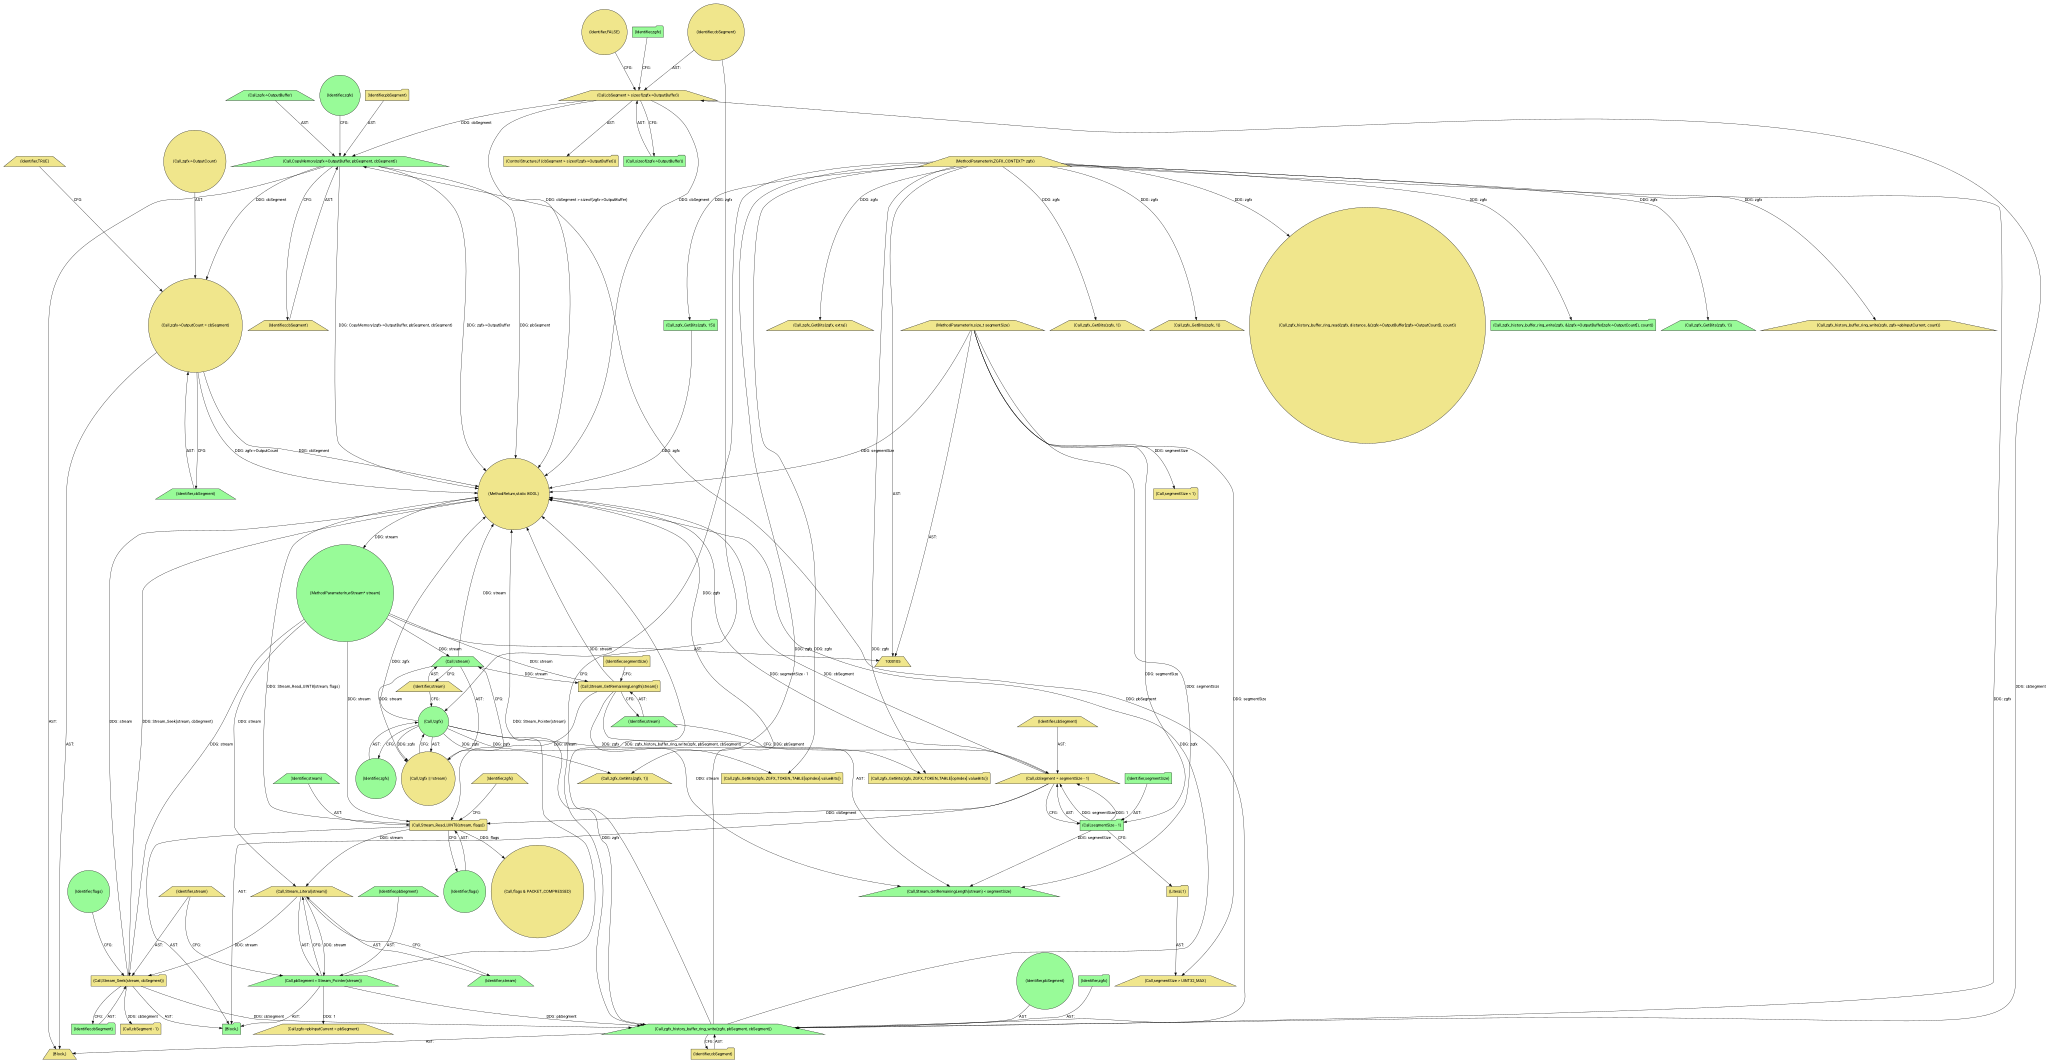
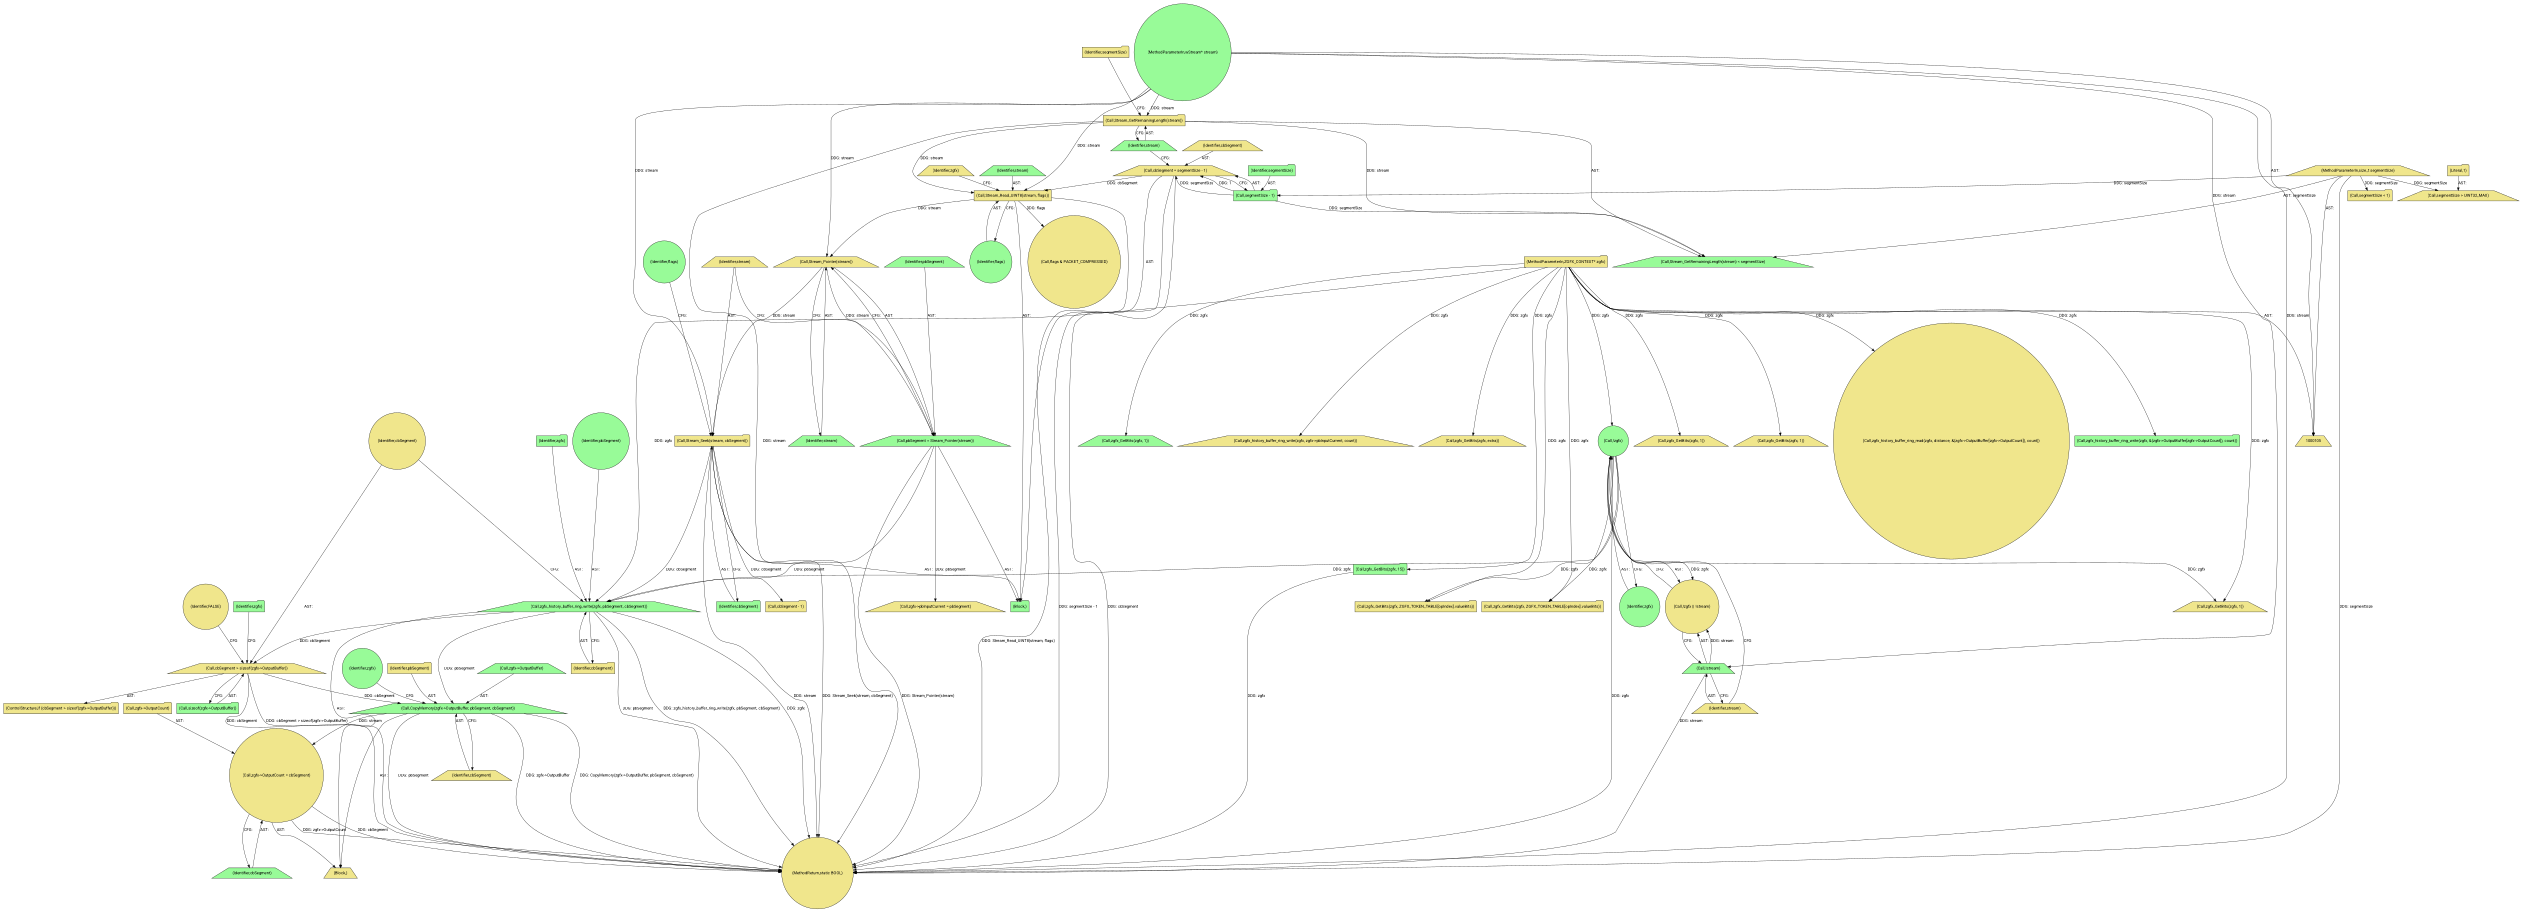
  digraph {
    fontname=Roboto
    node [fillcolor=khaki fontname=Roboto shape=trapezium style=filled]
    edge [fontname=Roboto]
    n1 [label="(Call,cbSegment > sizeof(zgfx->OutputBuffer))"]
    n2 [fillcolor=palegreen label="(Call,CopyMemory(zgfx->OutputBuffer, pbSegment, cbSegment))"]
    n3 [label="(ControlStructure,if (cbSegment > sizeof(zgfx->OutputBuffer)))" shape=folder]
    n4 [label="(MethodReturn,static BOOL)" shape=circle]
    n5 [fillcolor=palegreen label="(Call,sizeof(zgfx->OutputBuffer))" shape=folder]
    n6 [label="(Block,)"]
    n7 [label="(Call,zgfx->OutputCount = cbSegment)" shape=circle]
    n8 [label="(Identifier,cbSegment)"]
    n9 [fillcolor=palegreen label="(Call,zgfx_history_buffer_ring_write(zgfx, pbSegment, cbSegment))"]
    n10 [label="(Identifier,cbSegment)" shape=folder]
    n11 [fillcolor=palegreen label="(Call,!zgfx)" shape=circle]
    n12 [label="(Call,zgfx_GetBits(zgfx, 1))"]
    n13 [fillcolor=palegreen label="(Identifier,zgfx)" shape=circle]
    n14 [label="(Call,zgfx_GetBits(zgfx, ZGFX_TOKEN_TABLE[opIndex].valueBits))" shape=folder]
    n15 [label="(Call,zgfx_GetBits(zgfx, ZGFX_TOKEN_TABLE[opIndex].valueBits))" shape=folder]
    n16 [label="(Call,!zgfx || !stream)" shape=circle]
    n17 [fillcolor=palegreen label="(Call,!stream)"]
-   n18 [label="(MethodParameterIn,ZGFX_CONTEXT* zgfx)"]
+   n18 [label="(MethodParameterIn,ZGFX_CONTEXT* zgfx)" shape=folder]
    n19 [label="(Call,zgfx_GetBits(zgfx, 1))"]
    n20 [label="(Call,zgfx_GetBits(zgfx, 1))"]
    n21 [fillcolor=palegreen label="(Call,zgfx_GetBits(zgfx, 15))" shape=folder]
    n22 [label="(Call,zgfx_history_buffer_ring_read(zgfx, distance, &(zgfx->OutputBuffer[zgfx->OutputCount]), count))" shape=circle]
    n23 [fillcolor=palegreen label="(Call,zgfx_history_buffer_ring_write(zgfx, &(zgfx->OutputBuffer[zgfx->OutputCount]), count))" shape=folder]
    n24 [fillcolor=palegreen label="(Call,zgfx_GetBits(zgfx, 1))"]
    n25 [label="(Call,zgfx_history_buffer_ring_write(zgfx, zgfx->pbInputCurrent, count))"]
    n26 [label="(Call,zgfx_GetBits(zgfx, extra))"]
    1000105
    n28 [fillcolor=palegreen label="(Call,pbSegment = Stream_Pointer(stream))"]
-   n29 [label="(Call,Stream_Literal(stream))"]
+   n29 [label="(Call,Stream_Pointer(stream))"]
    n30 [label="(Call,zgfx->pbInputCurrent = pbSegment)"]
    n31 [fillcolor=palegreen label="(Block,)" shape=folder]
    n32 [label="(Call,Stream_Seek(stream, cbSegment))" shape=folder]
    n33 [fillcolor=palegreen label="(Identifier,stream)"]
    n34 [fillcolor=palegreen label="(Identifier,cbSegment)" shape=folder]
    n35 [label="(Call,cbSegment - 1)" shape=folder]
    n36 [label="(Call,Stream_Read_UINT8(stream, flags))" shape=folder]
    n37 [fillcolor=palegreen label="(Identifier,flags)" shape=circle]
    n38 [label="(Call,flags & PACKET_COMPRESSED)" shape=circle]
    n39 [label="(Call,Stream_GetRemainingLength(stream))" shape=folder]
    n40 [fillcolor=palegreen label="(Identifier,stream)"]
    n41 [fillcolor=palegreen label="(Call,Stream_GetRemainingLength(stream) < segmentSize)"]
    n42 [label="(Call,cbSegment = segmentSize - 1)"]
    n43 [label="(Identifier,stream)"]
    n44 [fillcolor=palegreen label="(MethodParameterIn,wStream* stream)" shape=circle]
    n45 [fillcolor=palegreen label="(Call,segmentSize - 1)" shape=folder]
    n46 [label="(Literal,1)" shape=folder]
    n47 [label="(Call,segmentSize > UINT32_MAX)"]
    n48 [label="(MethodParameterIn,size_t segmentSize)"]
    n49 [label="(Call,segmentSize < 1)" shape=folder]
    n50 [fillcolor=palegreen label="(Identifier,cbSegment)"]
    n51 [label="(Identifier,stream)"]
-   n52 [label="(Identifier,TRUE)"]
    n53 [fillcolor=palegreen label="(Identifier,flags)" shape=circle]
    n54 [fillcolor=palegreen label="(Identifier,pbSegment)" shape=circle]
    n55 [fillcolor=palegreen label="(Identifier,stream)"]
-   n56 [label="(Call,zgfx->OutputCount)" shape=circle]
+   n56 [label="(Call,zgfx->OutputCount)" shape=folder]
    n57 [fillcolor=palegreen label="(Identifier,pbSegment)"]
    n58 [fillcolor=palegreen label="(Identifier,zgfx)" shape=folder]
    n59 [fillcolor=palegreen label="(Identifier,zgfx)" shape=folder]
    n60 [fillcolor=palegreen label="(Call,zgfx->OutputBuffer)"]
    n61 [fillcolor=palegreen label="(Identifier,zgfx)" shape=circle]
    n62 [label="(Identifier,cbSegment)" shape=circle]
    n63 [fillcolor=palegreen label="(Identifier,segmentSize)" shape=folder]
    n64 [label="(Identifier,zgfx)"]
    n65 [label="(Identifier,cbSegment)"]
    n66 [label="(Identifier,FALSE)" shape=circle]
    n67 [label="(Identifier,pbSegment)" shape=folder]
    n68 [label="(Identifier,segmentSize)" shape=folder]
    n1 -> n2 [label="DDG: cbSegment"]
    n1 -> n3 [label="AST: "]
    n1 -> n4 [label="DDG: cbSegment"]
    n1 -> n4 [label="DDG: cbSegment > sizeof(zgfx->OutputBuffer)"]
    n1 -> n5 [label="CFG: "]
    n2 -> n4 [label="DDG: zgfx->OutputBuffer"]
    n2 -> n4 [label="DDG: CopyMemory(zgfx->OutputBuffer, pbSegment, cbSegment)"]
    n2 -> n4 [label="DDG: pbSegment"]
    n2 -> n6 [label="AST: "]
-   n2 -> n7 [label="DDG: cbSegment"]
+   n2 -> n7 [label="DDG: stream"]
    n2 -> n8 [label="CFG: "]
    n5 -> n1 [label="AST: "]
    n7 -> n4 [label="DDG: cbSegment"]
    n7 -> n4 [label="DDG: zgfx->OutputCount"]
    n7 -> n6 [label="AST: "]
    n7 -> n50 [label="CFG: "]
    n8 -> n2 [label="AST: "]
    n9 -> n1 [label="DDG: cbSegment"]
    n9 -> n2 [label="DDG: pbSegment"]
    n9 -> n4 [label="DDG: zgfx_history_buffer_ring_write(zgfx, pbSegment, cbSegment)"]
    n9 -> n4 [label="DDG: zgfx"]
    n9 -> n4 [label="DDG: pbSegment"]
    n9 -> n6 [label="AST: "]
    n9 -> n10 [label="CFG: "]
    n10 -> n9 [label="AST: "]
    n11 -> n4 [label="DDG: zgfx"]
    n11 -> n9 [label="DDG: zgfx"]
    n11 -> n12 [label="DDG: zgfx"]
    n11 -> n13 [label="CFG: "]
    n11 -> n14 [label="DDG: zgfx"]
    n11 -> n15 [label="DDG: zgfx"]
    n11 -> n16 [label="AST: "]
    n11 -> n16 [label="DDG: zgfx"]
    n13 -> n11 [label="AST: "]
    n16 -> n11 [label="CFG: "]
    n16 -> n17 [label="CFG: "]
    n17 -> n4 [label="DDG: stream"]
    n17 -> n16 [label="AST: "]
    n17 -> n16 [label="DDG: stream"]
-   n17 -> n39 [label="DDG: stream"]
    n17 -> n43 [label="CFG: "]
    n18 -> n9 [label="DDG: zgfx"]
    n18 -> n11 [label="DDG: zgfx"]
    n18 -> n12 [label="DDG: zgfx"]
    n18 -> n14 [label="DDG: zgfx"]
    n18 -> n15 [label="DDG: zgfx"]
    n18 -> n19 [label="DDG: zgfx"]
    n18 -> n20 [label="DDG: zgfx"]
    n18 -> n21 [label="DDG: zgfx"]
    n18 -> n22 [label="DDG: zgfx"]
    n18 -> n23 [label="DDG: zgfx"]
    n18 -> n24 [label="DDG: zgfx"]
    n18 -> n25 [label="DDG: zgfx"]
    n18 -> n26 [label="DDG: zgfx"]
    n18 -> 1000105 [label="AST: "]
    n21 -> n4 [label="DDG: zgfx"]
    n28 -> n4 [label="DDG: Stream_Pointer(stream)"]
    n28 -> n9 [label="DDG: pbSegment"]
    n28 -> n29 [label="CFG: "]
-   n28 -> n30 [label="DDG: 1"]
+   n28 -> n30 [label="DDG: pbSegment"]
    n28 -> n31 [label="AST: "]
    n29 -> n28 [label="AST: "]
    n29 -> n28 [label="DDG: stream"]
    n29 -> n32 [label="DDG: stream"]
    n29 -> n33 [label="CFG: "]
    n32 -> n4 [label="DDG: stream"]
    n32 -> n4 [label="DDG: Stream_Seek(stream, cbSegment)"]
    n32 -> n9 [label="DDG: cbSegment"]
    n32 -> n31 [label="AST: "]
    n32 -> n34 [label="CFG: "]
    n32 -> n35 [label="DDG: cbSegment"]
    n33 -> n29 [label="AST: "]
    n34 -> n32 [label="AST: "]
    n36 -> n4 [label="DDG: Stream_Read_UINT8(stream, flags)"]
    n36 -> n29 [label="DDG: stream"]
    n36 -> n31 [label="AST: "]
    n36 -> n37 [label="CFG: "]
    n36 -> n38 [label="DDG: flags"]
    n37 -> n36 [label="AST: "]
    n39 -> n4 [label="DDG: stream"]
    n39 -> n36 [label="DDG: stream"]
    n39 -> n40 [label="CFG: "]
    n39 -> n41 [label="AST: "]
    n39 -> n41 [label="DDG: stream"]
    n40 -> n39 [label="AST: "]
    n40 -> n42 [label="CFG: "]
    n42 -> n4 [label="DDG: cbSegment"]
    n42 -> n4 [label="DDG: segmentSize - 1"]
    n42 -> n31 [label="AST: "]
    n42 -> n36 [label="DDG: cbSegment"]
    n42 -> n45 [label="CFG: "]
    n43 -> n11 [label="CFG: "]
    n43 -> n17 [label="AST: "]
-   n4 -> n44 [label="DDG: stream"]
+   n44 -> n4 [label="DDG: stream"]
    n44 -> n17 [label="DDG: stream"]
    n44 -> 1000105 [label="AST: "]
    n44 -> n29 [label="DDG: stream"]
    n44 -> n32 [label="DDG: stream"]
    n44 -> n36 [label="DDG: stream"]
    n44 -> n39 [label="DDG: stream"]
    n45 -> n41 [label="DDG: segmentSize"]
    n45 -> n42 [label="AST: "]
    n45 -> n42 [label="DDG: segmentSize"]
    n45 -> n42 [label="DDG: 1"]
-   n45 -> n46 [label="CFG: "]
    n46 -> n47 [label="AST: "]
    n48 -> n4 [label="DDG: segmentSize"]
    n48 -> 1000105 [label="AST: "]
-   n48 -> n41 [label="DDG: segmentSize"]
+   n48 -> n41 [label="AST: segmentSize"]
    n48 -> n45 [label="DDG: segmentSize"]
    n48 -> n47 [label="DDG: segmentSize"]
    n48 -> n49 [label="DDG: segmentSize"]
    n50 -> n7 [label="AST: "]
    n51 -> n28 [label="CFG: "]
    n51 -> n32 [label="AST: "]
-   n52 -> n7 [label="CFG: "]
    n53 -> n32 [label="CFG: "]
    n54 -> n9 [label="AST: "]
    n55 -> n36 [label="AST: "]
    n56 -> n7 [label="AST: "]
    n57 -> n28 [label="AST: "]
    n58 -> n1 [label="CFG: "]
    n59 -> n9 [label="AST: "]
    n60 -> n2 [label="AST: "]
    n61 -> n2 [label="CFG: "]
    n62 -> n1 [label="AST: "]
    n62 -> n9 [label="CFG: "]
    n63 -> n45 [label="AST: "]
    n64 -> n36 [label="CFG: "]
    n65 -> n42 [label="AST: "]
    n66 -> n1 [label="CFG: "]
    n67 -> n2 [label="AST: "]
    n68 -> n39 [label="CFG: "]
  }
